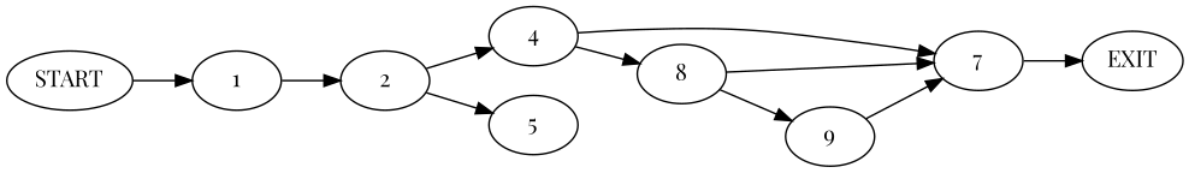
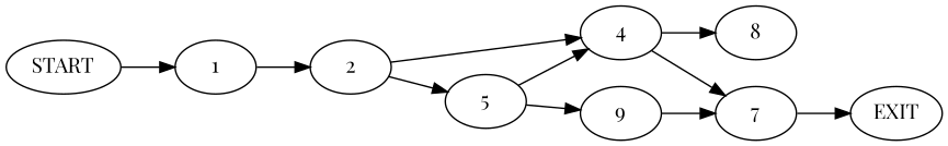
  digraph {
    fontname="Playfair Display"
    rankdir=LR
    node [fontname="Playfair Display"]
    edge [fontname="Playfair Display"]
    n1 [label=START]
    1
    2
    n4 [label=EXIT]
    4
    5
    7
    8
    9
    n1 -> 1
    1 -> 2
    2 -> 4
    2 -> 5
    4 -> 7
    4 -> 8
+   5 -> 4
    7 -> n4
-   8 -> 7
-   8 -> 9
+   5 -> 9
    9 -> 7
  }
